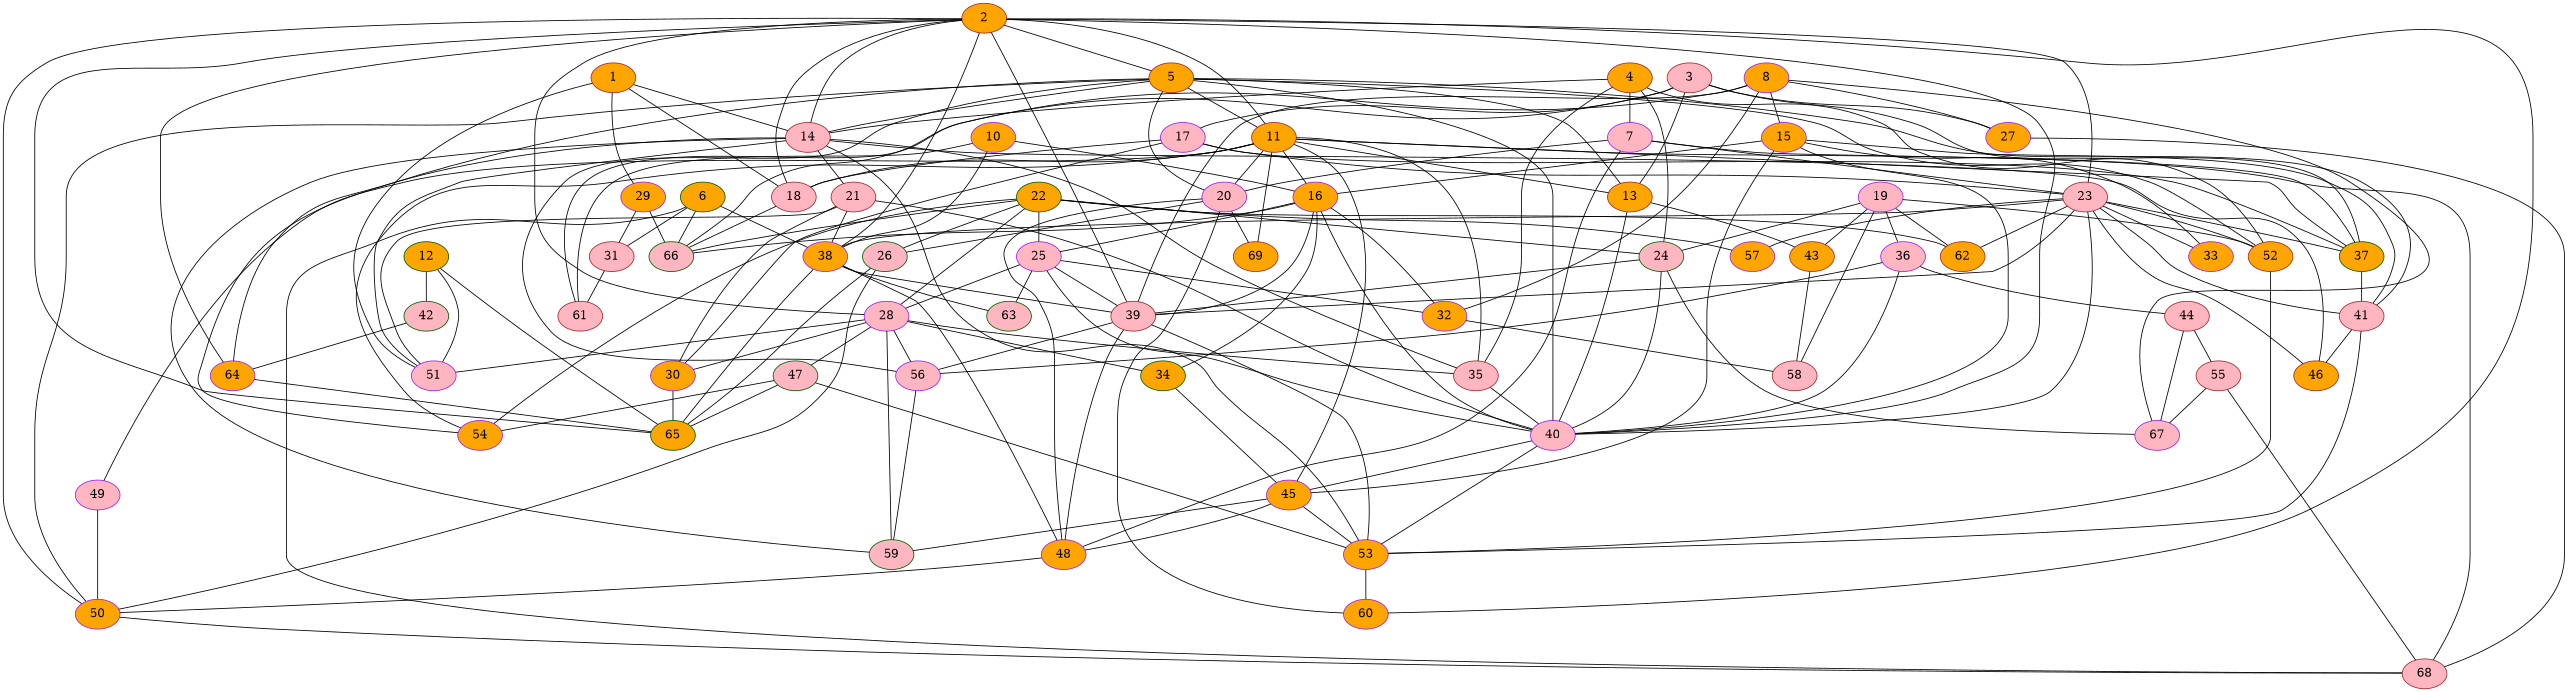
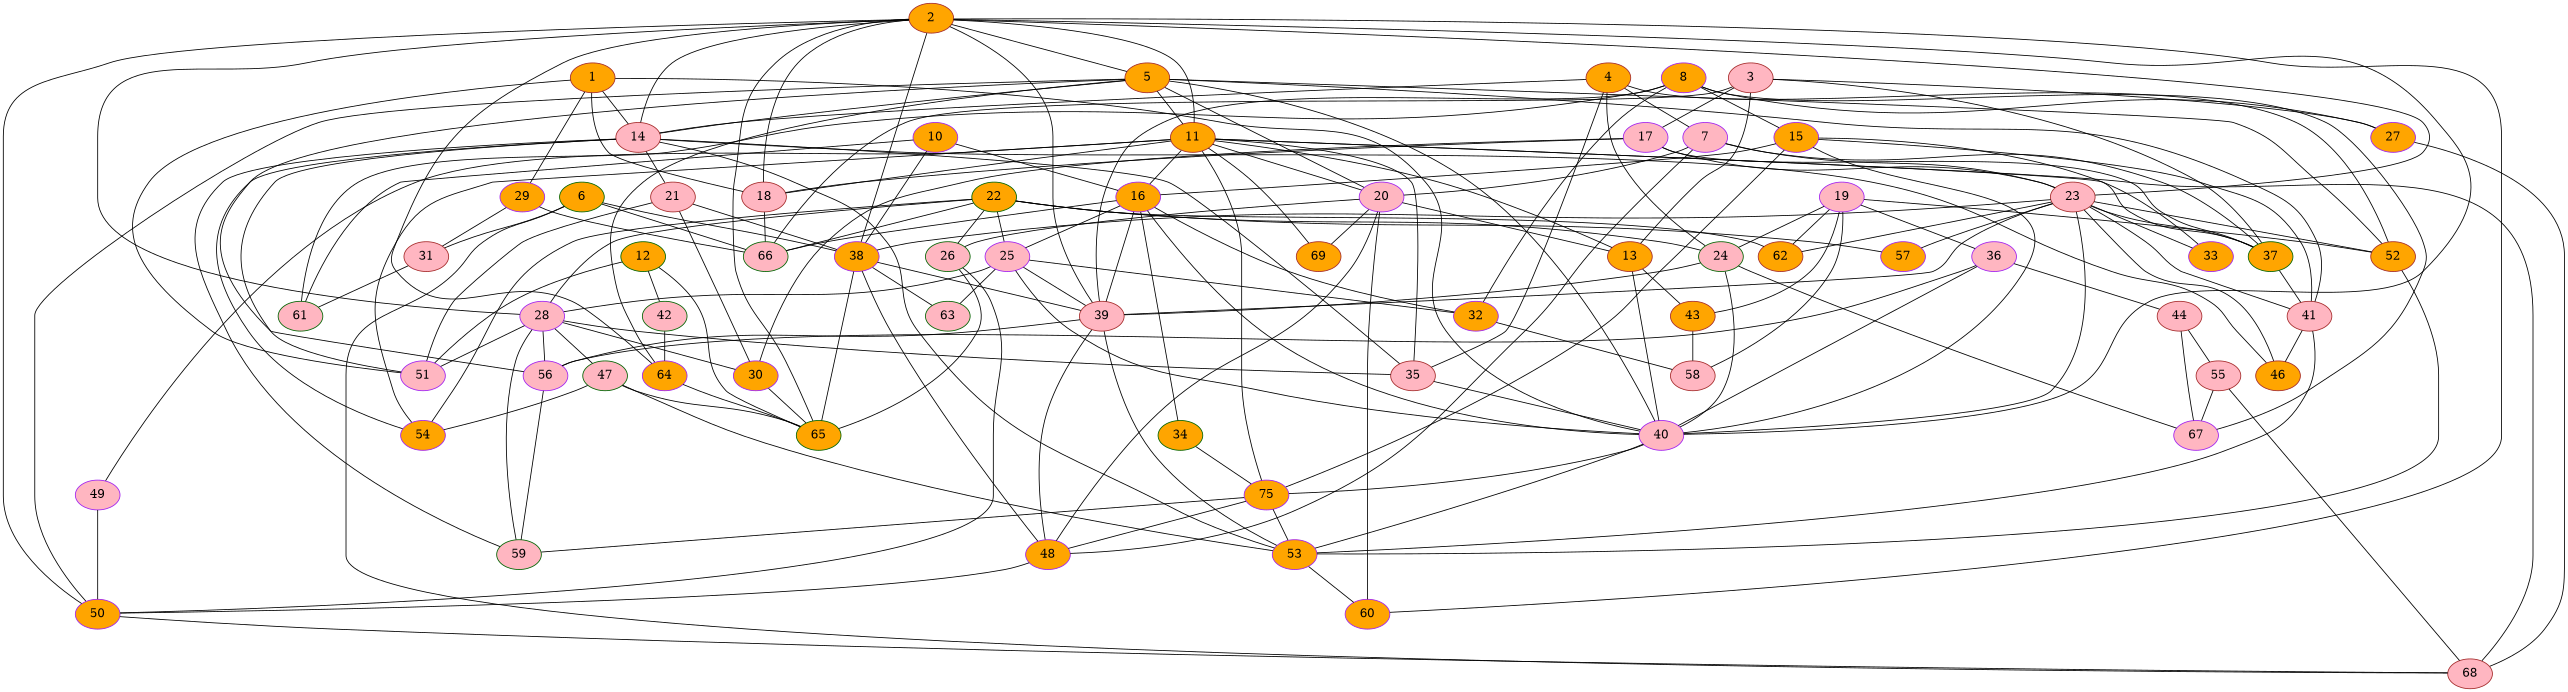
  graph {
    node [color=purple fillcolor=orange style=filled]
    edge [weight=1.0]
    1 [color=brown]
    14 [color=brown fillcolor=lightpink]
    18 [color=brown fillcolor=lightpink]
    29
    40 [fillcolor=lightpink]
    51 [fillcolor=lightpink]
    35 [color=brown fillcolor=lightpink]
    59 [color=darkgreen fillcolor=lightpink]
    54
    21 [color=brown fillcolor=lightpink]
    46 [color=brown]
    53
    66 [color=darkgreen fillcolor=lightpink]
    31 [color=brown fillcolor=lightpink]
-   45
+   45 [label=75]
    2 [color=brown]
    5 [color=brown]
    11 [color=brown]
    23 [color=brown fillcolor=lightpink]
    28 [fillcolor=lightpink]
    38
    39 [color=brown fillcolor=lightpink]
    50
    60
    64
    65 [color=darkgreen]
    13 [color=brown]
    52 [color=brown]
    20 [fillcolor=lightpink]
    41 [color=brown fillcolor=lightpink]
    56 [fillcolor=lightpink]
    37 [color=darkgreen]
    68 [color=brown fillcolor=lightpink]
    49 [fillcolor=lightpink]
    16
    69 [color=brown]
    33
    62 [color=brown]
    57
    34 [color=darkgreen]
    30
    47 [color=darkgreen fillcolor=lightpink]
    48
    63 [color=darkgreen fillcolor=lightpink]
    3 [color=brown fillcolor=lightpink]
    17 [fillcolor=lightpink]
    27
    43 [color=brown]
    4 [color=brown]
    7 [fillcolor=lightpink]
    24 [color=darkgreen fillcolor=lightpink]
    67 [fillcolor=lightpink]
    26 [color=darkgreen fillcolor=lightpink]
    6 [color=darkgreen]
-   61 [color=brown fillcolor=lightpink]
+   61 [color=darkgreen fillcolor=lightpink]
    8
    15
    32
    58 [color=brown fillcolor=lightpink]
    10
    25 [fillcolor=lightpink]
    12 [color=darkgreen]
    42 [color=darkgreen fillcolor=lightpink]
    19 [fillcolor=lightpink]
    36 [fillcolor=lightpink]
    44 [color=brown fillcolor=lightpink]
    22 [color=darkgreen]
    55 [color=brown fillcolor=lightpink]
    1 -- 14
    1 -- 18
    1 -- 29
-   21 -- 40
+   1 -- 40
    1 -- 51
    14 -- 51
    14 -- 35
    14 -- 59
    14 -- 54
    14 -- 21
    14 -- 46
    14 -- 53
    18 -- 66
    29 -- 66
    29 -- 31
    40 -- 53
    40 -- 45
    35 -- 40 [weight=2.0]
    21 -- 51
    21 -- 38
    21 -- 30
    53 -- 60
    31 -- 61
    45 -- 59
    45 -- 53
    45 -- 48
    2 -- 14
    2 -- 18
    2 -- 40 [weight=2.0]
    2 -- 5
    2 -- 11 [weight=3.0]
    2 -- 23
    2 -- 28 [weight=2.0]
    2 -- 38
    2 -- 39
    2 -- 50 [weight=2.0]
    2 -- 60
    2 -- 64
    2 -- 65
    5 -- 14
    5 -- 40 [weight=2.0]
    5 -- 11
    5 -- 50
    5 -- 64
-   5 -- 13
+   20 -- 13
    5 -- 52
    5 -- 20
    5 -- 41
    5 -- 56
    11 -- 18
    11 -- 35
    11 -- 54
    11 -- 45
    11 -- 13
    11 -- 20
    11 -- 37
    11 -- 68
    11 -- 49
    11 -- 16
    11 -- 69
    23 -- 40
    23 -- 46
    23 -- 38
    23 -- 39
    23 -- 52
    23 -- 41
    23 -- 37
    23 -- 33
    23 -- 62
    23 -- 57
    28 -- 51 [weight=2.0]
    28 -- 35
    28 -- 59
    28 -- 56
-   28 -- 34
    28 -- 30
    28 -- 47
    38 -- 39
    38 -- 65
    38 -- 48
    38 -- 63
    39 -- 53
    39 -- 56
    39 -- 48
    50 -- 68
    64 -- 65
    13 -- 40
    13 -- 43
    52 -- 53
    20 -- 60
    20 -- 69
    20 -- 48
    20 -- 26
    41 -- 46
    41 -- 53
    56 -- 59
    37 -- 41
    49 -- 50
    16 -- 40
    16 -- 66
    16 -- 39
    16 -- 34
    16 -- 32
    16 -- 25 [weight=2.0]
    34 -- 45
    30 -- 65
    47 -- 54
    47 -- 53
    47 -- 65
    48 -- 50
    3 -- 66
    3 -- 13
    3 -- 37
    3 -- 17
    3 -- 27
    17 -- 18
    17 -- 23
    17 -- 37
    17 -- 30
    27 -- 68
    43 -- 58
    4 -- 14
    4 -- 35
    4 -- 52
    4 -- 7 [weight=2.0]
    4 -- 24
    7 -- 23
    7 -- 20 [weight=2.0]
    7 -- 37
    7 -- 48
    24 -- 40
    24 -- 39
    24 -- 67
    26 -- 50
    26 -- 65
    6 -- 66
    6 -- 31
    6 -- 38
    6 -- 68
    8 -- 39
    8 -- 27
    8 -- 67
    8 -- 61
    8 -- 15
    8 -- 32
    15 -- 40
    15 -- 45 [weight=2.0]
    15 -- 41
    15 -- 16
    15 -- 33
    32 -- 58
    10 -- 38
    10 -- 16
    10 -- 61
    25 -- 40 [weight=2.0]
    25 -- 28
    25 -- 39
    25 -- 63
    25 -- 32 [weight=2.0]
    12 -- 51
    12 -- 65
    12 -- 42
    42 -- 64
    19 -- 52
    19 -- 62
    19 -- 43
    19 -- 24
    19 -- 58
    19 -- 36
    36 -- 40
    36 -- 56
    36 -- 44
    44 -- 67
    44 -- 55
    22 -- 54
    22 -- 66
    22 -- 28
    22 -- 62
    22 -- 57
    22 -- 24
    22 -- 26 [weight=2.0]
    22 -- 25 [weight=2.0]
    55 -- 68
    55 -- 67
  }
